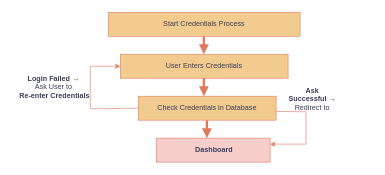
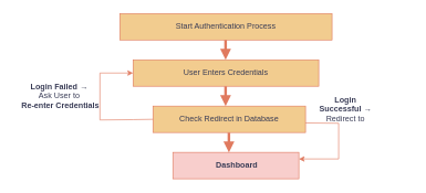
  <mxCell id="0" />
  <mxCell id="1" parent="0" />
- <mxCell id="2" value="Start Credentials Process" style="rounded=0;whiteSpace=wrap;html=1;fillColor=#F2CC8F;strokeColor=#E07A5F;labelBackgroundColor=none;fontColor=#393C56;" vertex="1" parent="1"><mxGeometry x="180" y="20" width="320" height="40" as="geometry" /></mxCell>
+ <mxCell id="2" value="Start Authentication Process" style="rounded=0;whiteSpace=wrap;html=1;fillColor=#F2CC8F;strokeColor=#E07A5F;labelBackgroundColor=none;fontColor=#393C56;" vertex="1" parent="1"><mxGeometry x="180" y="20" width="320" height="40" as="geometry" /></mxCell>
  <mxCell id="3" value="User Enters Credentials" style="rounded=0;whiteSpace=wrap;html=1;fillColor=#F2CC8F;strokeColor=#E07A5F;labelBackgroundColor=none;fontColor=#393C56;" vertex="1" parent="1"><mxGeometry x="200" y="90" width="280" height="40" as="geometry" /></mxCell>
- <mxCell id="4" value="Check Credentials in Database" style="rounded=0;whiteSpace=wrap;html=1;fillColor=#F2CC8F;strokeColor=#E07A5F;labelBackgroundColor=none;fontColor=#393C56;" vertex="1" parent="1"><mxGeometry x="230" y="160" width="230" height="40" as="geometry" /></mxCell>
- <mxCell id="5" value="&lt;strong style=&quot;text-wrap-mode: wrap;&quot; data-end=&quot;418&quot; data-start=&quot;398&quot;&gt;Ask Successful&lt;/strong&gt;&lt;span style=&quot;text-wrap-mode: wrap;&quot;&gt;&amp;nbsp;→ Redirect to&lt;/span&gt;" style="text;html=1;align=center;verticalAlign=middle;resizable=0;points=[];autosize=1;strokeColor=none;fillColor=none;labelBackgroundColor=none;fontColor=#393C56;" vertex="1" parent="1"><mxGeometry x="420" y="150" width="200" height="30" as="geometry" /></mxCell>
+ <mxCell id="4" value="Check Redirect in Database" style="rounded=0;whiteSpace=wrap;html=1;fillColor=#F2CC8F;strokeColor=#E07A5F;labelBackgroundColor=none;fontColor=#393C56;" vertex="1" parent="1"><mxGeometry x="230" y="160" width="230" height="40" as="geometry" /></mxCell>
+ <mxCell id="5" value="&lt;strong style=&quot;text-wrap-mode: wrap;&quot; data-end=&quot;418&quot; data-start=&quot;398&quot;&gt;Login Successful&lt;/strong&gt;&lt;span style=&quot;text-wrap-mode: wrap;&quot;&gt;&amp;nbsp;→ Redirect to&lt;/span&gt;" style="text;html=1;align=center;verticalAlign=middle;resizable=0;points=[];autosize=1;strokeColor=none;fillColor=none;labelBackgroundColor=none;fontColor=#393C56;" vertex="1" parent="1"><mxGeometry x="420" y="150" width="200" height="30" as="geometry" /></mxCell>
  <mxCell id="6" value="" style="endArrow=classic;html=1;rounded=0;fillColor=#F2CC8F;strokeColor=#E07A5F;labelBackgroundColor=none;fontColor=default;" edge="1" parent="1"><mxGeometry width="50" height="50" relative="1" as="geometry"><mxPoint x="460" y="185.5" as="sourcePoint" /><mxPoint x="450" y="240" as="targetPoint" /><Array as="points"><mxPoint x="510" y="186" /><mxPoint x="510" y="240" /></Array></mxGeometry></mxCell>
  <mxCell id="7" value="" style="endArrow=classic;html=1;rounded=0;exitX=0;exitY=0.5;exitDx=0;exitDy=0;entryX=0;entryY=0.5;entryDx=0;entryDy=0;fillColor=#F2CC8F;strokeColor=#E07A5F;labelBackgroundColor=none;fontColor=default;" edge="1" parent="1" source="4" target="3"><mxGeometry width="50" height="50" relative="1" as="geometry"><mxPoint x="210" y="181" as="sourcePoint" /><mxPoint x="140" y="234.5" as="targetPoint" /><Array as="points"><mxPoint x="200" y="180.5" /><mxPoint x="150" y="181" /><mxPoint x="150" y="110" /></Array></mxGeometry></mxCell>
  <mxCell id="8" value="&amp;nbsp;&lt;strong data-end=&quot;446&quot; data-start=&quot;433&quot;&gt;Dashboard&lt;/strong&gt;" style="rounded=0;whiteSpace=wrap;html=1;fillColor=#f8cecc;strokeColor=#E07A5F;labelBackgroundColor=none;fontColor=#393C56;" vertex="1" parent="1"><mxGeometry x="260" y="230" width="190" height="40" as="geometry" /></mxCell>
  <mxCell id="9" value="&lt;strong data-end=&quot;489&quot; data-start=&quot;473&quot;&gt;Login Failed&lt;/strong&gt; →&amp;nbsp;&lt;div&gt;Ask User to&amp;nbsp;&lt;/div&gt;&lt;div&gt;&lt;strong data-end=&quot;528&quot; data-start=&quot;504&quot;&gt;Re-enter Credentials&lt;/strong&gt;&lt;/div&gt;" style="text;html=1;align=center;verticalAlign=middle;resizable=0;points=[];autosize=1;labelBackgroundColor=none;fontColor=#393C56;" vertex="1" parent="1"><mxGeometry x="20" y="115" width="140" height="60" as="geometry" /></mxCell>
  <mxCell id="10" value="" style="edgeStyle=elbowEdgeStyle;elbow=vertical;strokeWidth=4;endArrow=block;endFill=1;fontStyle=1;strokeColor=#E07A5F;labelBackgroundColor=none;fontColor=default;" edge="1" parent="1"><mxGeometry x="62" y="165.5" width="100" height="100" as="geometry"><mxPoint x="339.5" y="60" as="sourcePoint" /><mxPoint x="339.5" y="90" as="targetPoint" /><Array as="points"><mxPoint x="339.5" y="84" /></Array></mxGeometry></mxCell>
  <mxCell id="11" value="" style="edgeStyle=elbowEdgeStyle;elbow=vertical;strokeWidth=4;endArrow=block;endFill=1;fontStyle=1;strokeColor=#E07A5F;labelBackgroundColor=none;fontColor=default;" edge="1" parent="1"><mxGeometry x="62" y="165.5" width="100" height="100" as="geometry"><mxPoint x="339.5" y="130" as="sourcePoint" /><mxPoint x="339.5" y="160" as="targetPoint" /><Array as="points"><mxPoint x="339.5" y="154" /></Array></mxGeometry></mxCell>
  <mxCell id="12" value="" style="edgeStyle=elbowEdgeStyle;elbow=vertical;strokeWidth=4;endArrow=block;endFill=1;fontStyle=1;strokeColor=#E07A5F;labelBackgroundColor=none;fontColor=default;" edge="1" parent="1"><mxGeometry x="62" y="165.5" width="100" height="100" as="geometry"><mxPoint x="344.5" y="200" as="sourcePoint" /><mxPoint x="344.5" y="230" as="targetPoint" /><Array as="points"><mxPoint x="344.5" y="224" /></Array></mxGeometry></mxCell>
